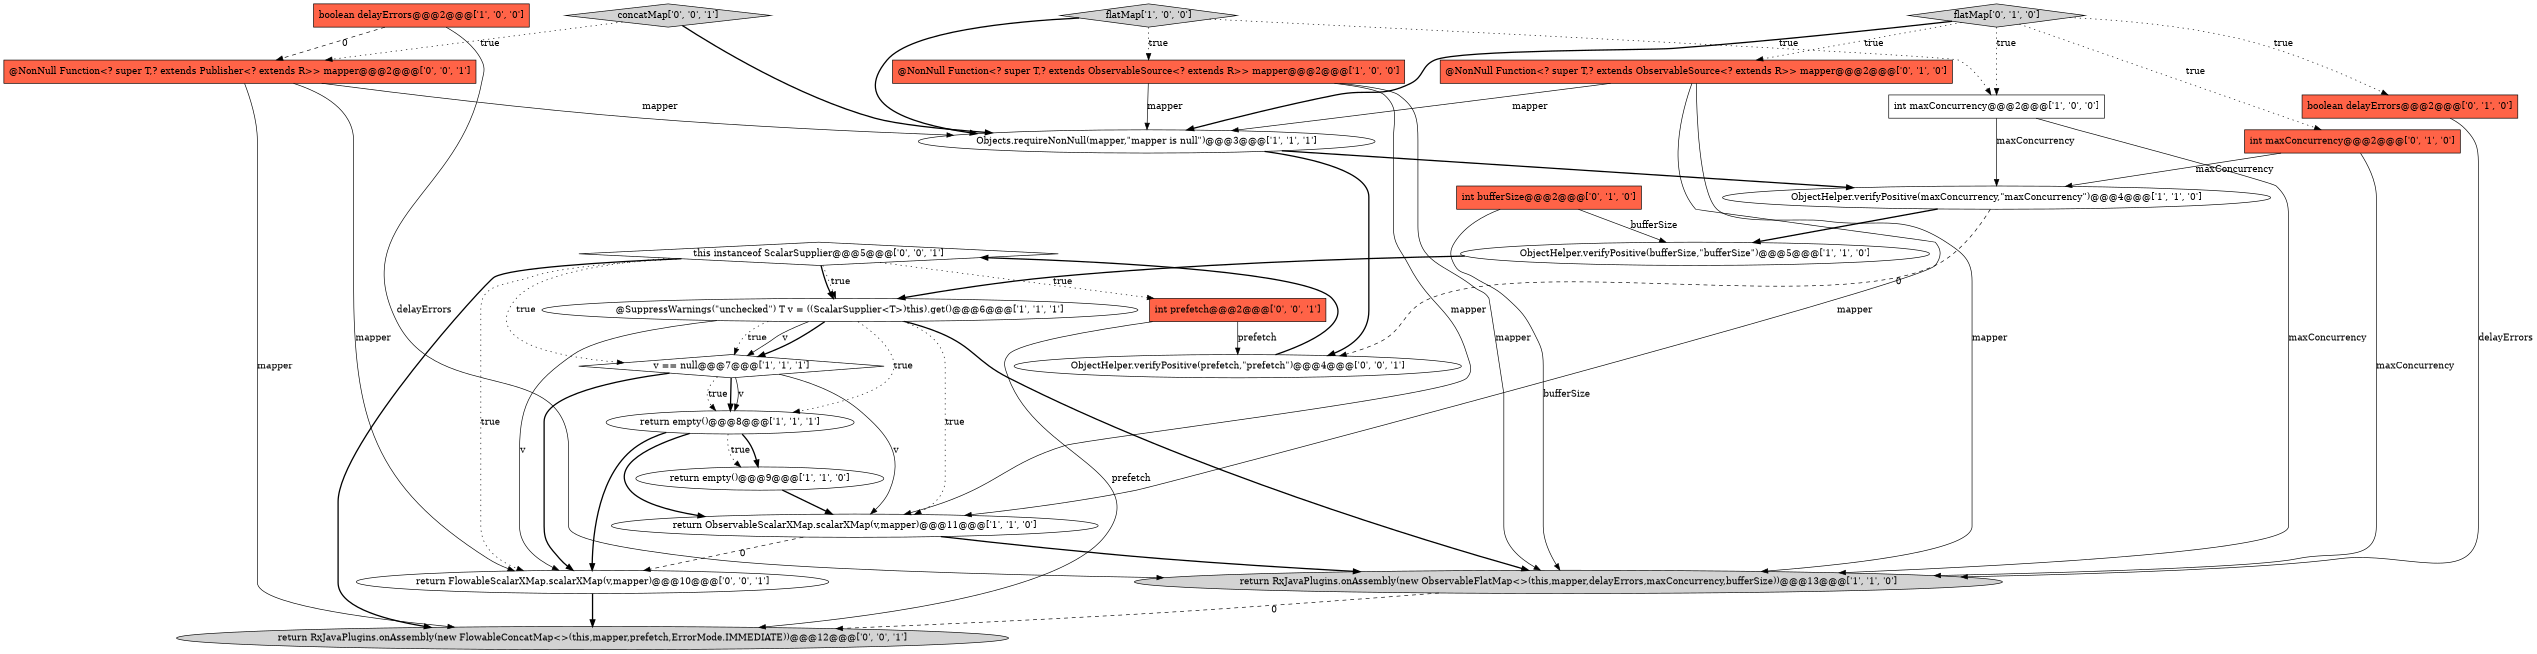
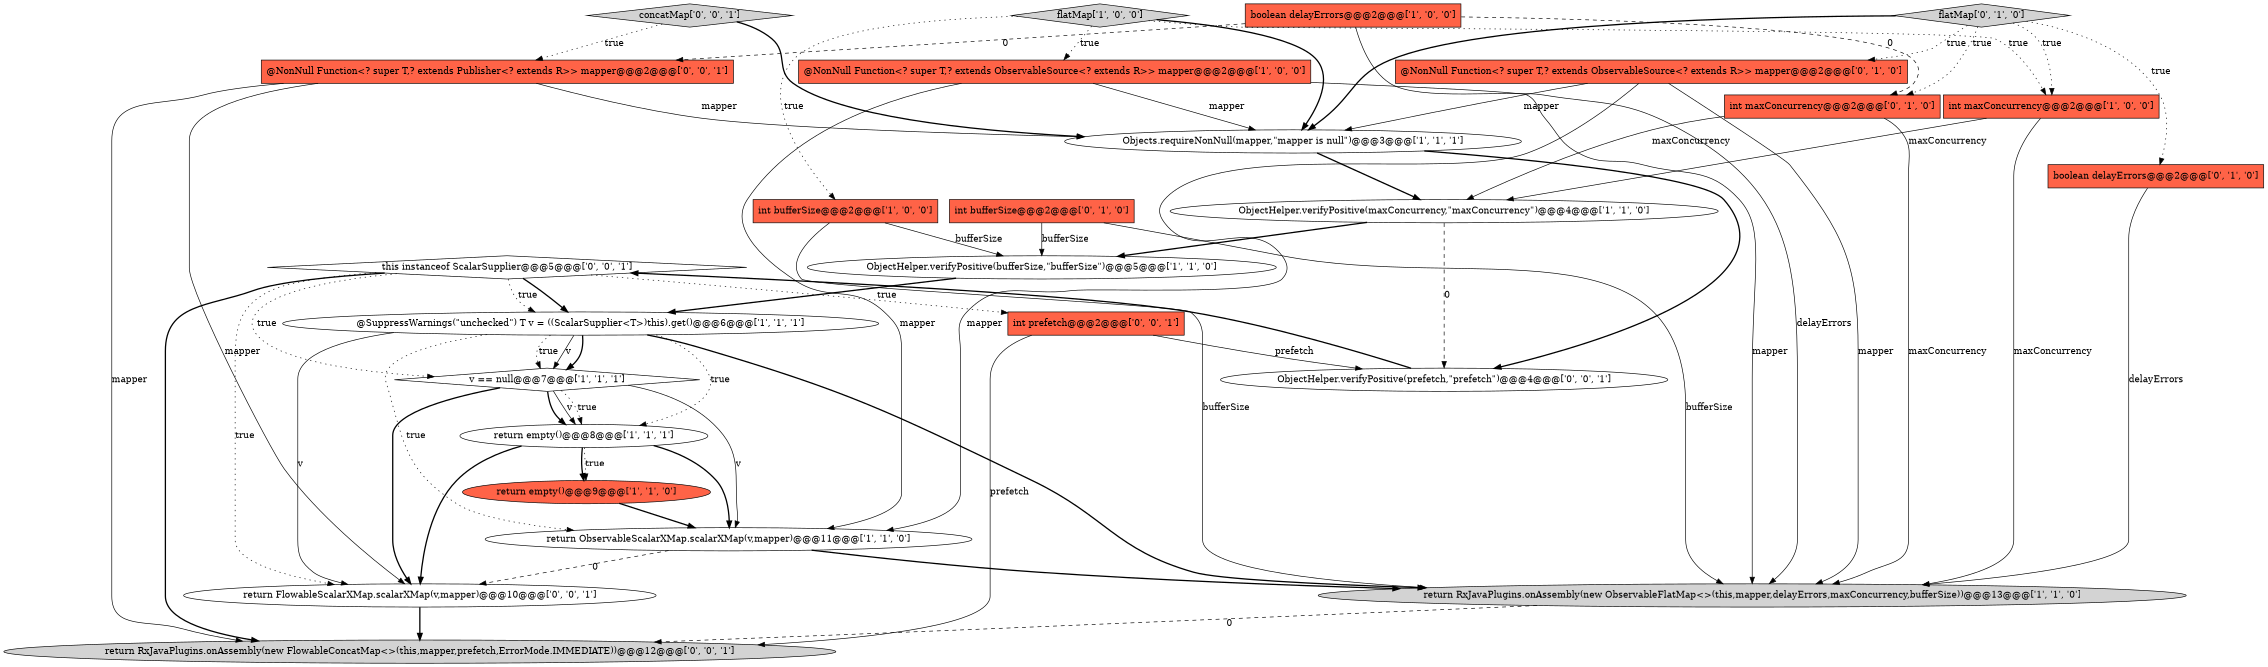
  digraph {
    node [fillcolor=white shape=ellipse style=filled]
    edge [style=solid]
    n1 [label="return FlowableScalarXMap.scalarXMap(v,mapper)@@@10@@@['0', '0', '1']"]
    n2 [fillcolor=lightgray label="return RxJavaPlugins.onAssembly(new FlowableConcatMap<>(this,mapper,prefetch,ErrorMode.IMMEDIATE))@@@12@@@['0', '0', '1']"]
    n3 [label="v == null@@@7@@@['1', '1', '1']" shape=diamond]
    n4 [label="return ObservableScalarXMap.scalarXMap(v,mapper)@@@11@@@['1', '1', '0']"]
    n5 [label="return empty()@@@8@@@['1', '1', '1']"]
    n6 [fillcolor=lightgray label="return RxJavaPlugins.onAssembly(new ObservableFlatMap<>(this,mapper,delayErrors,maxConcurrency,bufferSize))@@@13@@@['1', '1', '0']"]
-   n7 [label="return empty()@@@9@@@['1', '1', '0']"]
+   n7 [fillcolor=tomato label="return empty()@@@9@@@['1', '1', '0']"]
    n8 [fillcolor=tomato label="@NonNull Function<? super T,? extends Publisher<? extends R>> mapper@@@2@@@['0', '0', '1']" shape=box]
    n9 [label="Objects.requireNonNull(mapper,\"mapper is null\")@@@3@@@['1', '1', '1']"]
    n10 [label="ObjectHelper.verifyPositive(prefetch,\"prefetch\")@@@4@@@['0', '0', '1']"]
    n11 [label="ObjectHelper.verifyPositive(maxConcurrency,\"maxConcurrency\")@@@4@@@['1', '1', '0']"]
    n12 [fillcolor=tomato label="boolean delayErrors@@@2@@@['0', '1', '0']" shape=box]
    n13 [label="this instanceof ScalarSupplier@@@5@@@['0', '0', '1']" shape=diamond]
    n14 [label="@SuppressWarnings(\"unchecked\") T v = ((ScalarSupplier<T>)this).get()@@@6@@@['1', '1', '1']"]
    n15 [fillcolor=tomato label="int prefetch@@@2@@@['0', '0', '1']" shape=box]
    n16 [fillcolor=tomato label="int maxConcurrency@@@2@@@['0', '1', '0']" shape=box]
    n17 [label="ObjectHelper.verifyPositive(bufferSize,\"bufferSize\")@@@5@@@['1', '1', '0']"]
+   n18 [fillcolor=tomato label="int bufferSize@@@2@@@['1', '0', '0']" shape=box]
    n19 [fillcolor=lightgray label="concatMap['0', '0', '1']" shape=diamond]
    n20 [fillcolor=tomato label="@NonNull Function<? super T,? extends ObservableSource<? extends R>> mapper@@@2@@@['1', '0', '0']" shape=box]
    n21 [fillcolor=lightgray label="flatMap['0', '1', '0']" shape=diamond]
    n22 [fillcolor=tomato label="@NonNull Function<? super T,? extends ObservableSource<? extends R>> mapper@@@2@@@['0', '1', '0']" shape=box]
-   n23 [label="int maxConcurrency@@@2@@@['1', '0', '0']" shape=box]
+   n23 [fillcolor=tomato label="int maxConcurrency@@@2@@@['1', '0', '0']" shape=box]
    n24 [fillcolor=tomato label="int bufferSize@@@2@@@['0', '1', '0']" shape=box]
    n25 [fillcolor=tomato label="boolean delayErrors@@@2@@@['1', '0', '0']" shape=box]
    n26 [fillcolor=lightgray label="flatMap['1', '0', '0']" shape=diamond]
    n1 -> n2 [style=bold]
    n3 -> n1 [style=bold]
    n3 -> n4 [label=v]
    n3 -> n5 [style=bold]
    n3 -> n5 [label=v]
    n3 -> n5 [label=true style=dotted]
    n4 -> n1 [label=0 style=dashed]
    n4 -> n6 [style=bold]
    n5 -> n1 [style=bold]
    n5 -> n4 [style=bold]
    n5 -> n7 [label=true style=dotted]
    n5 -> n7 [style=bold]
    n6 -> n2 [label=0 style=dashed]
    n7 -> n4 [style=bold]
    n8 -> n1 [label=mapper]
    n8 -> n2 [label=mapper]
    n8 -> n9 [label=mapper]
    n9 -> n10 [style=bold]
    n9 -> n11 [style=bold]
    n10 -> n13 [style=bold]
    n11 -> n10 [label=0 style=dashed]
    n11 -> n17 [style=bold]
    n12 -> n6 [label=delayErrors]
    n13 -> n1 [label=true style=dotted]
    n13 -> n2 [style=bold]
    n13 -> n3 [label=true style=dotted]
    n13 -> n14 [style=bold]
    n13 -> n14 [label=true style=dotted]
    n13 -> n15 [label=true style=dotted]
    n14 -> n1 [label=v]
    n14 -> n3 [style=bold]
    n14 -> n3 [label=true style=dotted]
    n14 -> n3 [label=v]
    n14 -> n4 [label=true style=dotted]
    n14 -> n5 [label=true style=dotted]
    n14 -> n6 [style=bold]
    n15 -> n2 [label=prefetch]
    n15 -> n10 [label=prefetch]
    n16 -> n6 [label=maxConcurrency]
    n16 -> n11 [label=maxConcurrency]
    n17 -> n14 [style=bold]
+   n18 -> n6 [label=bufferSize]
+   n18 -> n17 [label=bufferSize]
    n19 -> n8 [label=true style=dotted]
    n19 -> n9 [style=bold]
    n20 -> n4 [label=mapper]
    n20 -> n6 [label=mapper]
    n20 -> n9 [label=mapper]
    n21 -> n9 [style=bold]
    n21 -> n12 [label=true style=dotted]
    n21 -> n16 [label=true style=dotted]
    n21 -> n22 [label=true style=dotted]
    n21 -> n23 [label=true style=dotted]
    n22 -> n4 [label=mapper]
    n22 -> n6 [label=mapper]
    n22 -> n9 [label=mapper]
    n23 -> n6 [label=maxConcurrency]
    n23 -> n11 [label=maxConcurrency]
    n24 -> n6 [label=bufferSize]
    n24 -> n17 [label=bufferSize]
    n25 -> n6 [label=delayErrors]
    n25 -> n8 [label=0 style=dashed]
+   n25 -> n16 [label=0 style=dashed]
    n26 -> n9 [style=bold]
+   n26 -> n18 [label=true style=dotted]
    n26 -> n20 [label=true style=dotted]
    n26 -> n23 [label=true style=dotted]
  }
